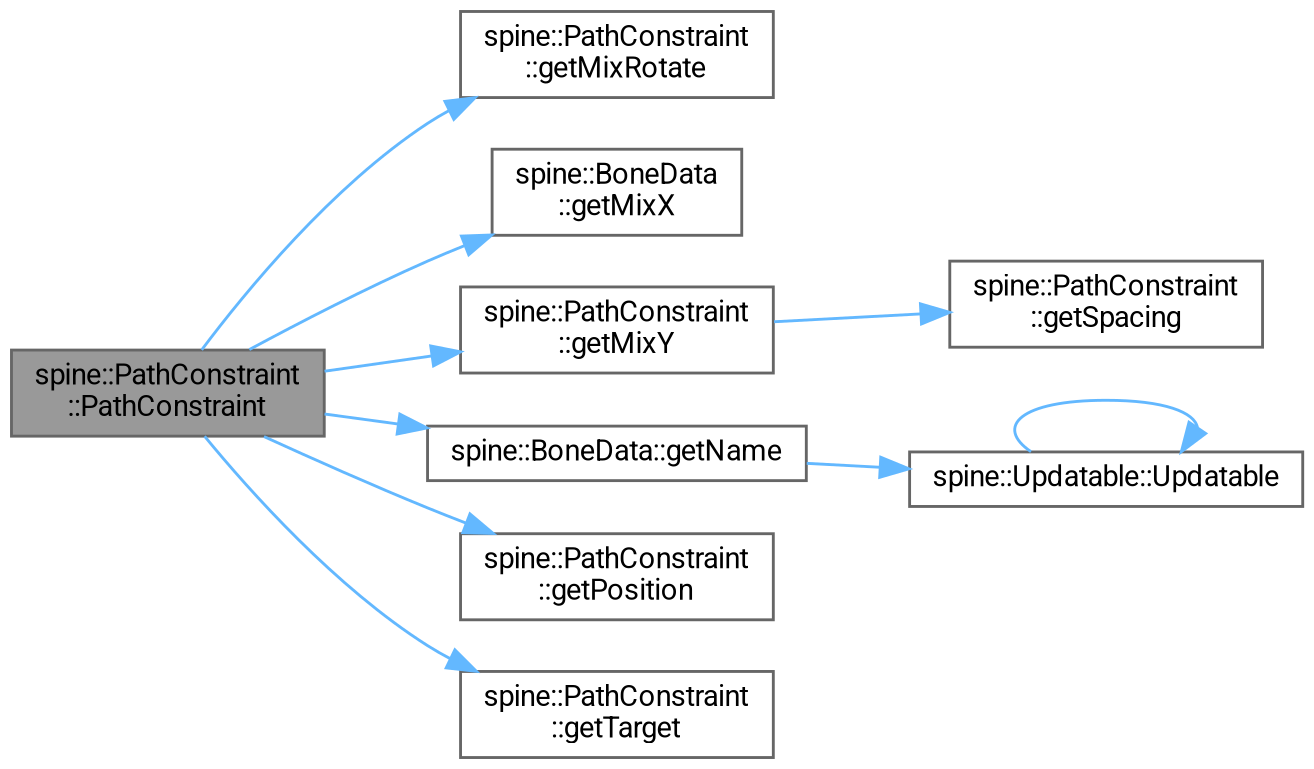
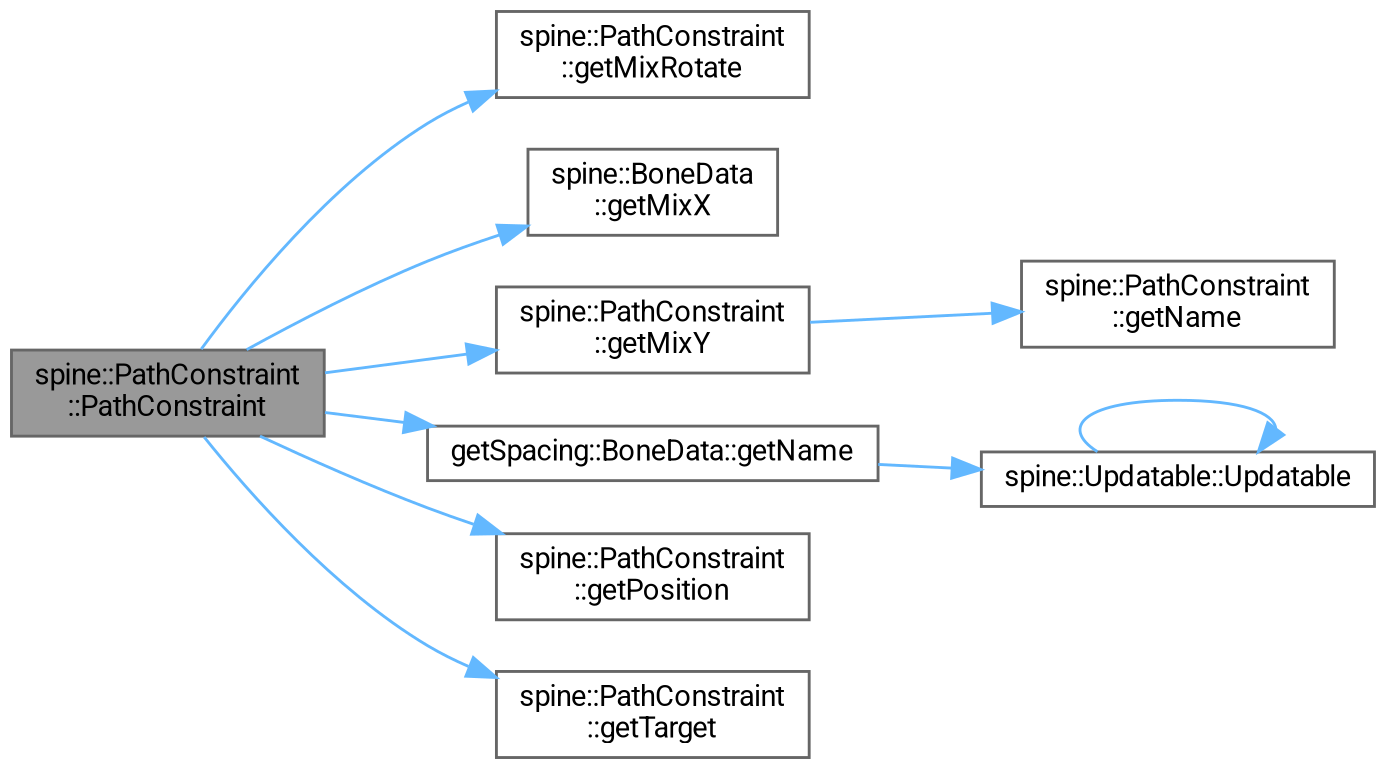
  digraph {
    fontname=Roboto
    rankdir=LR
    node [color=grey40 fillcolor=white fontname=Roboto fontsize=10 shape=box style=filled]
    edge [color=steelblue1 fontname=Roboto fontsize=10 labelfontname=Helvetica labelfontsize=10 style=solid]
    n1 [color=gray40 fillcolor=grey60 fontcolor=black height=0.2 label="spine::PathConstraint\l::PathConstraint" width=0.4]
    n2 [height=0.2 label="spine::PathConstraint\l::getMixRotate" width=0.4]
    n3 [height=0.2 label="spine::BoneData\l::getMixX" width=0.4]
    n4 [height=0.2 label="spine::PathConstraint\l::getMixY" width=0.4]
-   n5 [height=0.2 label="spine::BoneData::getName" width=0.4]
+   n5 [height=0.2 label="getSpacing::BoneData::getName" width=0.4]
    n6 [height=0.2 label="spine::PathConstraint\l::getPosition" width=0.4]
    n7 [height=0.2 label="spine::PathConstraint\l::getTarget" width=0.4]
-   n8 [height=0.2 label="spine::PathConstraint\l::getSpacing" width=0.4]
+   n8 [height=0.2 label="spine::PathConstraint\l::getName" width=0.4]
    n9 [height=0.2 label="spine::Updatable::Updatable" width=0.4]
    n1 -> n2
    n1 -> n3
    n1 -> n4
    n1 -> n5
    n1 -> n6
    n1 -> n7
    n4 -> n8
    n5 -> n9
    n9 -> n9
  }
